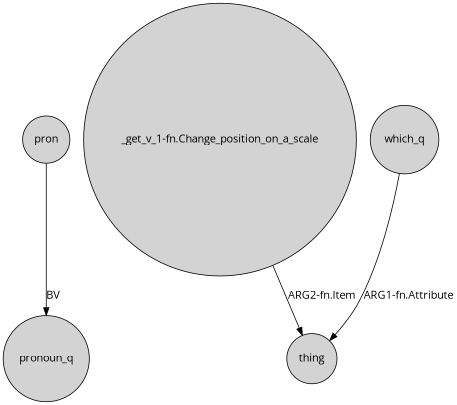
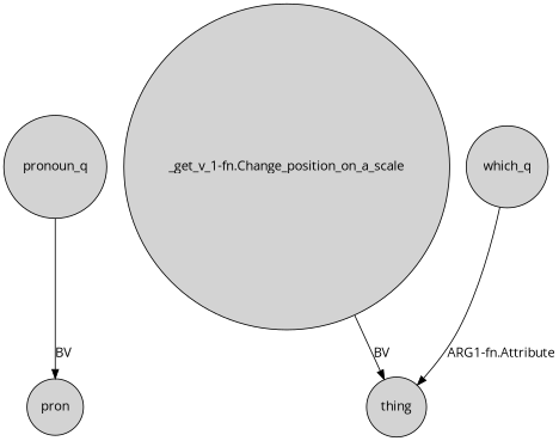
  digraph {
    fontname="Open Sans"
    node [fontname="Open Sans" shape=circle style=filled]
    edge [fontname="Open Sans"]
    pronoun_q
    pron
    "_get_v_1-fn.Change_position_on_a_scale"
    thing
    which_q
-   pron -> pronoun_q [label=BV]
-   "_get_v_1-fn.Change_position_on_a_scale" -> thing [label="ARG2-fn.Item"]
+   pronoun_q -> pron [label=BV]
+   "_get_v_1-fn.Change_position_on_a_scale" -> thing [label=BV]
    which_q -> thing [label="ARG1-fn.Attribute"]
  }
